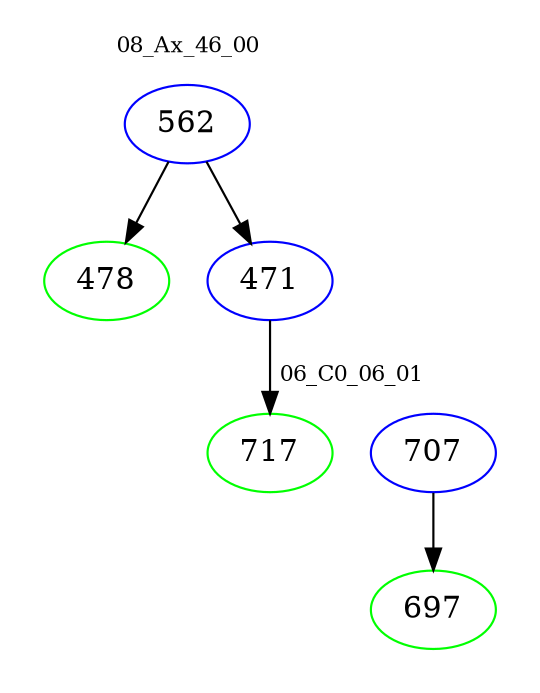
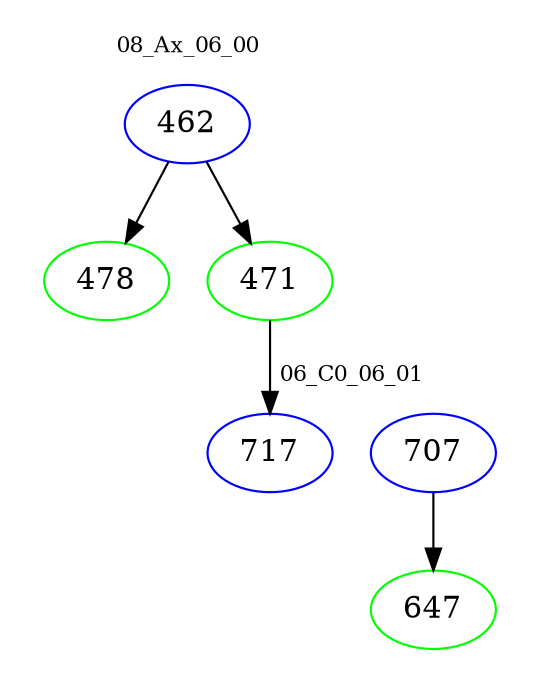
  digraph {
    node [color=blue]
    edge [color=black]
-   n1 [label=562]
+   n1 [label=462]
    n2 [color=green label=478]
-   n3 [label=471]
+   n3 [color=green label=471]
    n4 [label=707]
-   n5 [color=green label=697]
-   n6 [color=green label=717]
+   n5 [color=green label=647]
+   n6 [label=717]
    subgraph cluster_1 {
      color=white
      fontsize=10
-     label="08_Ax_46_00"
+     label="08_Ax_06_00"
      n1
      n2
      n3
    }
    subgraph cluster_2 {
      color=white
      fontsize=10
      label="06_C0_06_01"
      n4
      n5
      n6
    }
    n1 -> n2
    n1 -> n3
    n3 -> n6
    n4 -> n5
  }
